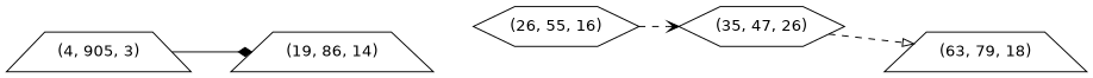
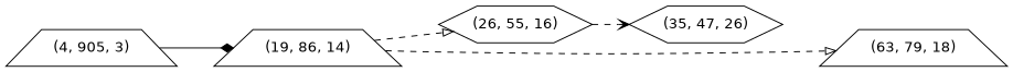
  digraph {
    fontname="DejaVu Sans"
    rankdir=LR
    node [fontname="DejaVu Sans" shape=trapezium]
    edge [arrowhead=onormal fontname="DejaVu Sans" style=dashed]
    n1 [label="(4, 905, 3)"]
    "(19, 86, 14)"
    "(26, 55, 16)" [shape=hexagon]
    "(63, 79, 18)"
    n5 [label="(35, 47, 26)" shape=hexagon]
    n1 -> "(19, 86, 14)" [arrowhead=diamond style=solid]
-   n5 -> "(63, 79, 18)"
+   "(19, 86, 14)" -> "(26, 55, 16)"
+   "(19, 86, 14)" -> "(63, 79, 18)"
    "(26, 55, 16)" -> n5 [arrowhead=vee]
  }
